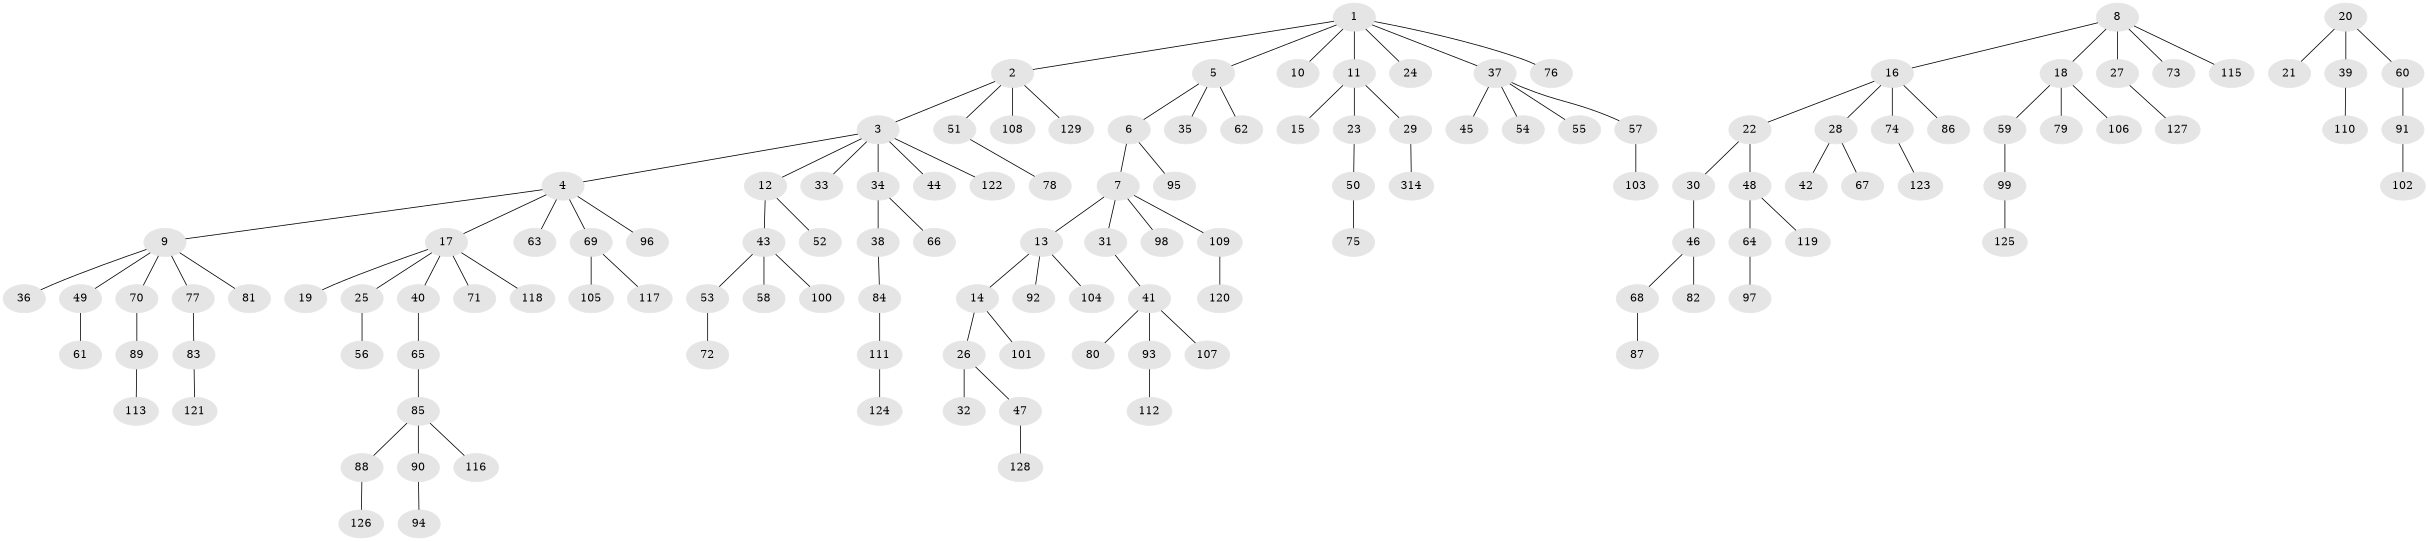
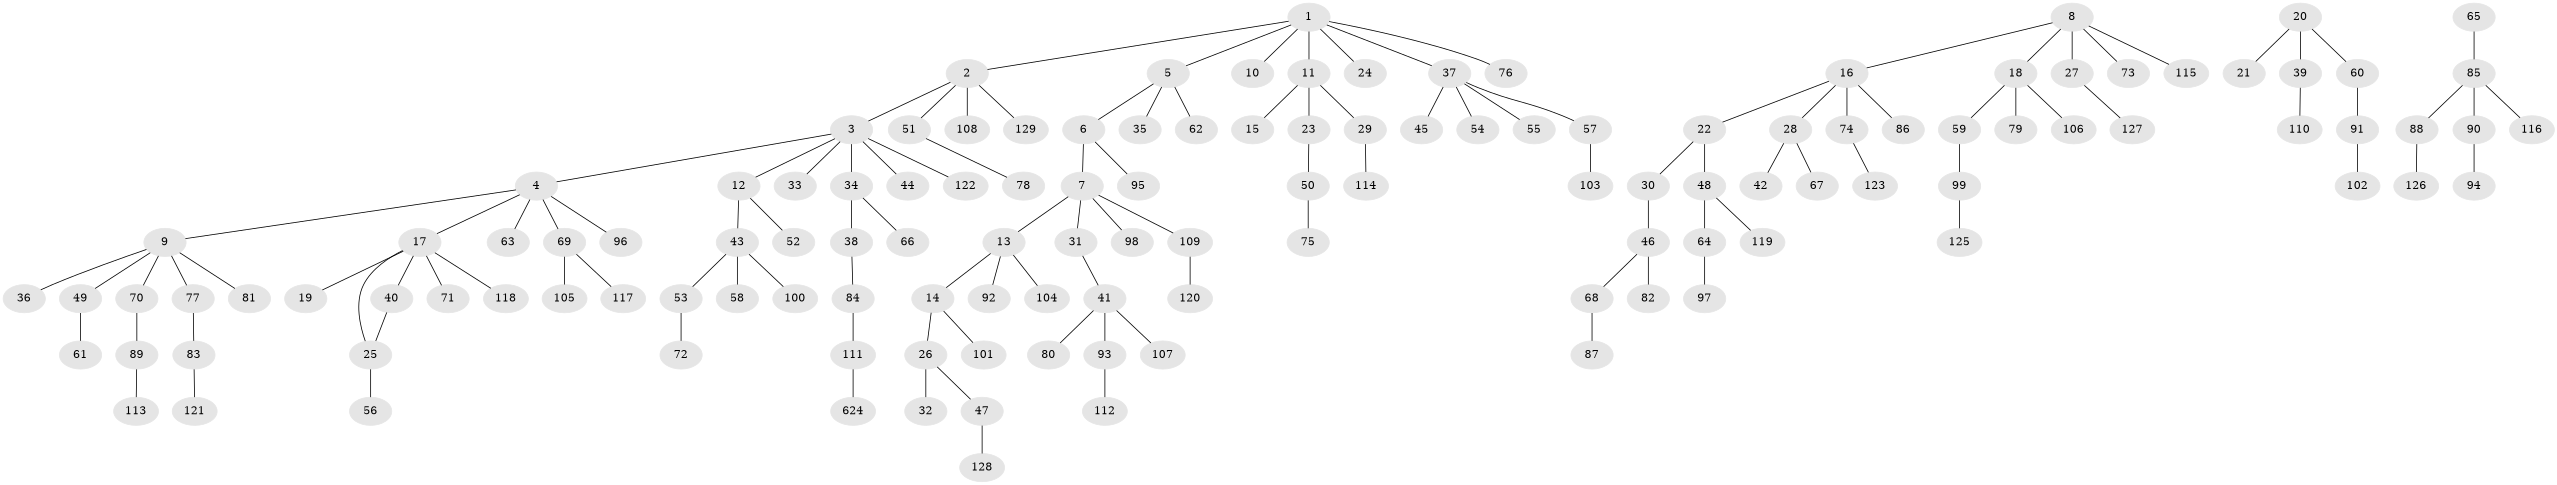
  graph {
    node [color=gray90 style=filled]
    1
    2
    5
    10
    11
    24
    37
    76
    3
    51
    108
    129
    6
    35
    62
    8
    16
    18
    27
    73
    115
    15
    23
    29
    45
    54
    55
    57
    4
    12
    33
    34
    44
    122
    78
    9
    17
    63
    69
    96
    43
    52
    38
    66
    36
    49
    70
    77
    81
    19
    25
    40
    71
    118
    105
    117
    7
    95
    13
    31
    98
    109
    14
    92
    104
    41
    120
    22
    28
    74
    86
    59
    79
    106
    127
    61
    89
    83
    50
-   114 [label=314]
+   114
    53
    58
    100
    26
    101
    32
    47
    20
    21
    39
    60
    30
    48
    42
    67
    123
    56
    65
    99
    110
    91
    46
    64
    119
    75
    128
    68
    82
    80
    93
    107
    84
    103
    111
    85
    112
    72
    87
    97
    125
    102
    88
    90
    116
    113
    121
-   124
+   124 [label=624]
    126
    94
    1 -- 2
    1 -- 5
    1 -- 10
    1 -- 11
    1 -- 24
    1 -- 37
    1 -- 76
    2 -- 3
    2 -- 51
    2 -- 108
    2 -- 129
    5 -- 6
    5 -- 35
    5 -- 62
    11 -- 15
    11 -- 23
    11 -- 29
    37 -- 45
    37 -- 54
    37 -- 55
    37 -- 57
    3 -- 4
    3 -- 12
    3 -- 33
    3 -- 34
    3 -- 44
    3 -- 122
    51 -- 78
    6 -- 7
    6 -- 95
    8 -- 16
    8 -- 18
    8 -- 27
    8 -- 73
    8 -- 115
    16 -- 22
    16 -- 28
    16 -- 74
    16 -- 86
    18 -- 59
    18 -- 79
    18 -- 106
    27 -- 127
    23 -- 50
    29 -- 114
    57 -- 103
    4 -- 9
    4 -- 17
    4 -- 63
    4 -- 69
    4 -- 96
    12 -- 43
    12 -- 52
    34 -- 38
    34 -- 66
    9 -- 36
    9 -- 49
    9 -- 70
    9 -- 77
    9 -- 81
    17 -- 19
    17 -- 25
    17 -- 40
    17 -- 71
    17 -- 118
    69 -- 105
    69 -- 117
    43 -- 53
    43 -- 58
    43 -- 100
    38 -- 84
    49 -- 61
    70 -- 89
    77 -- 83
    25 -- 56
-   40 -- 65
+   40 -- 25
    7 -- 13
    7 -- 31
    7 -- 98
    7 -- 109
    13 -- 14
    13 -- 92
    13 -- 104
    31 -- 41
    109 -- 120
    14 -- 26
    14 -- 101
    41 -- 80
    41 -- 93
    41 -- 107
    22 -- 30
    22 -- 48
    28 -- 42
    28 -- 67
    74 -- 123
    59 -- 99
    89 -- 113
    83 -- 121
    50 -- 75
    53 -- 72
    26 -- 32
    26 -- 47
    47 -- 128
    20 -- 21
    20 -- 39
    20 -- 60
    39 -- 110
    60 -- 91
    30 -- 46
    48 -- 64
    48 -- 119
    65 -- 85
    99 -- 125
    91 -- 102
    46 -- 68
    46 -- 82
    64 -- 97
    68 -- 87
    93 -- 112
    84 -- 111
    111 -- 124
    85 -- 88
    85 -- 90
    85 -- 116
    88 -- 126
    90 -- 94
  }
